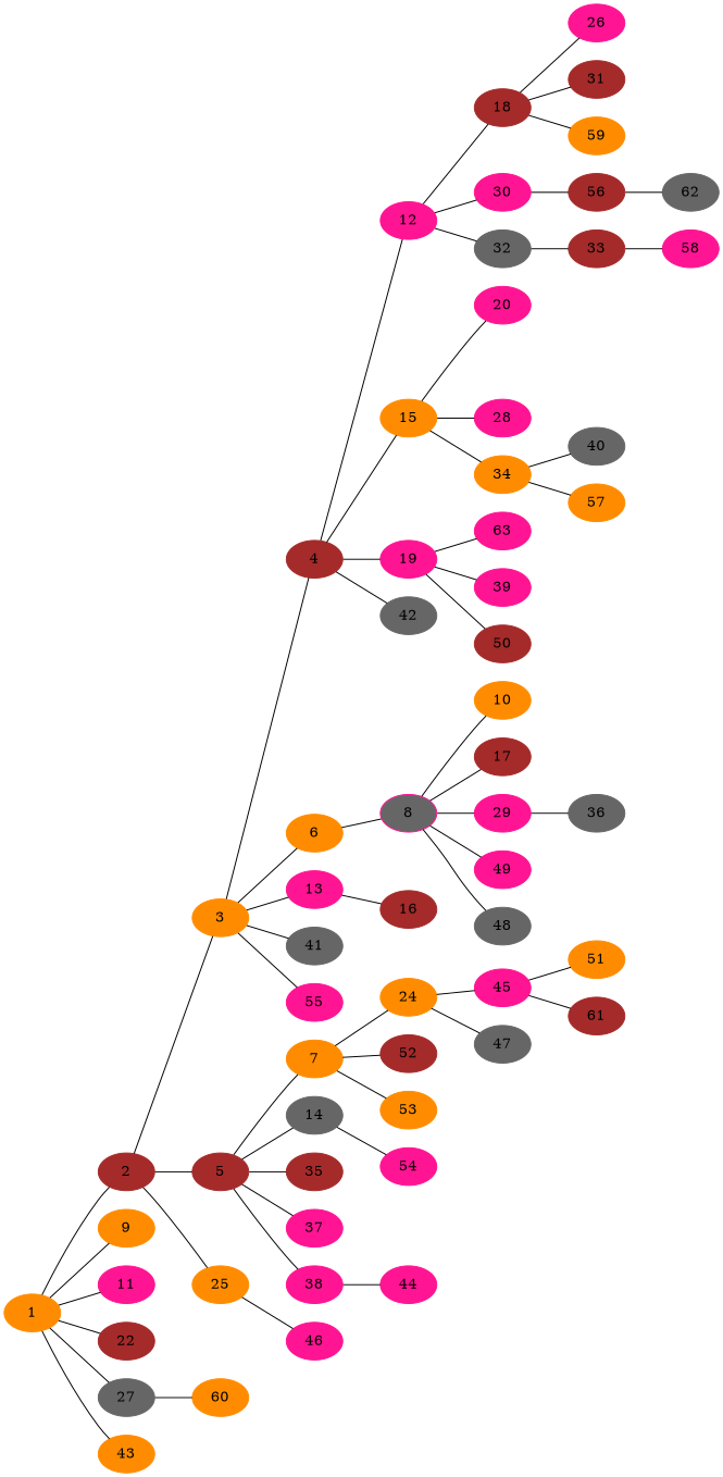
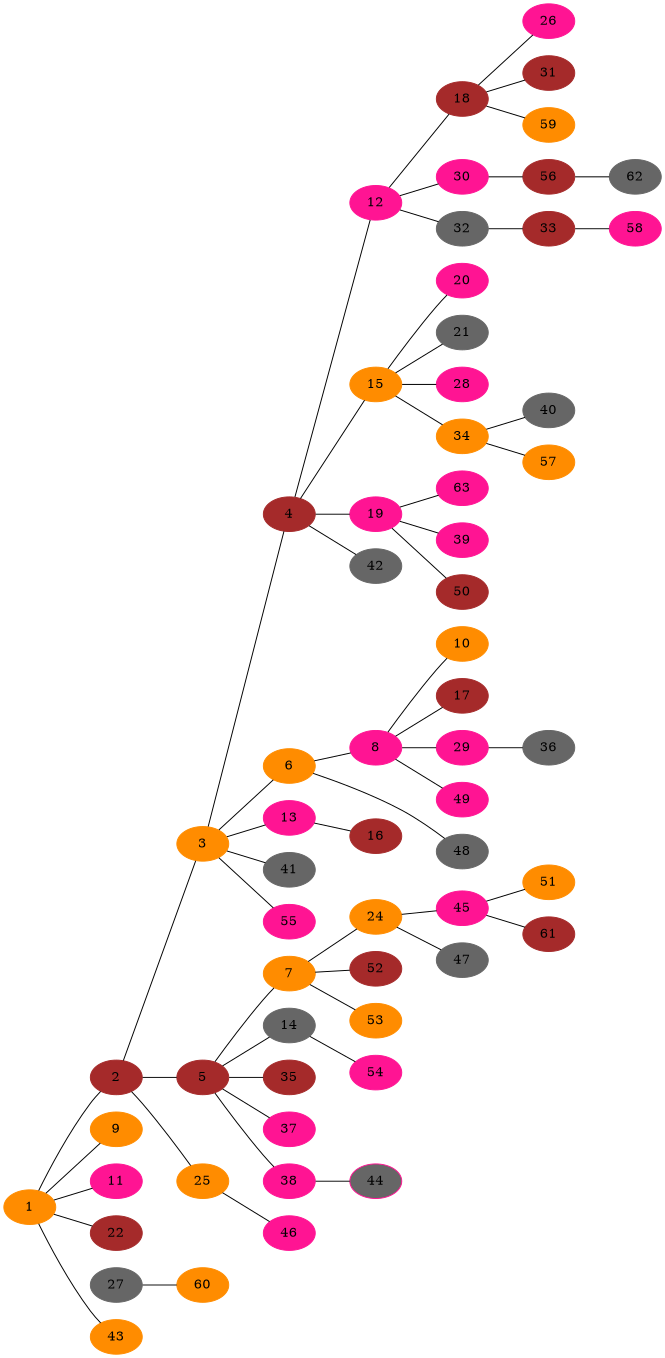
  graph {
    rankdir=LR
    node [color=deeppink style=filled]
    1 [color=darkorange]
    2 [color=brown]
    9 [color=darkorange]
    11
    22 [color=brown]
    27 [color=gray40]
    43 [color=darkorange]
    3 [color=darkorange]
    5 [color=brown]
    25 [color=darkorange]
    60 [color=darkorange]
    4 [color=brown]
    6 [color=darkorange]
    13
    41 [color=gray40]
    55
    7 [color=darkorange]
    14 [color=gray40]
    35 [color=brown]
    37
    38
    46
    12
    15 [color=darkorange]
    19
    42 [color=gray40]
-   8 [fillcolor=gray40]
+   8
    16 [color=brown]
    18 [color=brown]
    30
    32 [color=gray40]
    20
+   21 [color=gray40]
    28
    34 [color=darkorange]
    n36 [label=63]
    39
    50 [color=brown]
    24 [color=darkorange]
    52 [color=brown]
    53 [color=darkorange]
    54
-   44
+   44 [fillcolor=gray40]
    10 [color=darkorange]
    17 [color=brown]
    29
    48 [color=gray40]
    49
    45
    47 [color=gray40]
    36 [color=gray40]
    26
    31 [color=brown]
    59 [color=darkorange]
    56 [color=brown]
    33 [color=brown]
    40 [color=gray40]
    57 [color=darkorange]
    51 [color=darkorange]
    61 [color=brown]
    62 [color=gray40]
    58
    1 -- 2
    1 -- 9
    1 -- 11
    1 -- 22
-   1 -- 27
    1 -- 43
    2 -- 3
    2 -- 5
    2 -- 25
    27 -- 60
    3 -- 4
    3 -- 6
    3 -- 13
    3 -- 41
    3 -- 55
    5 -- 7
    5 -- 14
    5 -- 35
    5 -- 37
    5 -- 38
    25 -- 46
    4 -- 12
    4 -- 15
    4 -- 19
    4 -- 42
    6 -- 8
    13 -- 16
    7 -- 24
    7 -- 52
    7 -- 53
    14 -- 54
    38 -- 44
    12 -- 18
    12 -- 30
    12 -- 32
    15 -- 20
+   15 -- 21
    15 -- 28
    15 -- 34
    19 -- n36
    19 -- 39
    19 -- 50
    8 -- 10
    8 -- 17
    8 -- 29
-   8 -- 48
+   6 -- 48
    8 -- 49
    18 -- 26
    18 -- 31
    18 -- 59
    30 -- 56
    32 -- 33
    34 -- 40
    34 -- 57
    24 -- 45
    24 -- 47
    29 -- 36
    45 -- 51
    45 -- 61
    56 -- 62
    33 -- 58
  }
